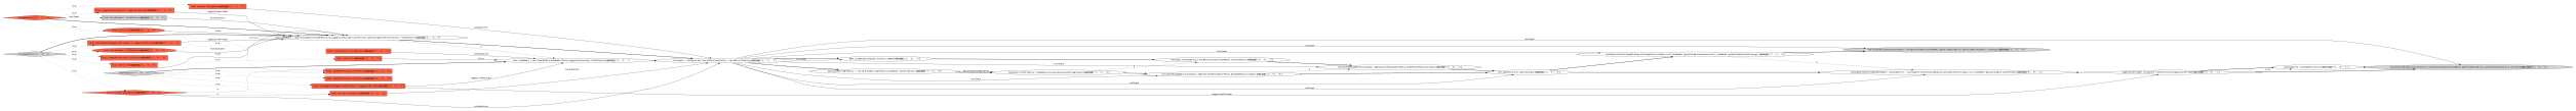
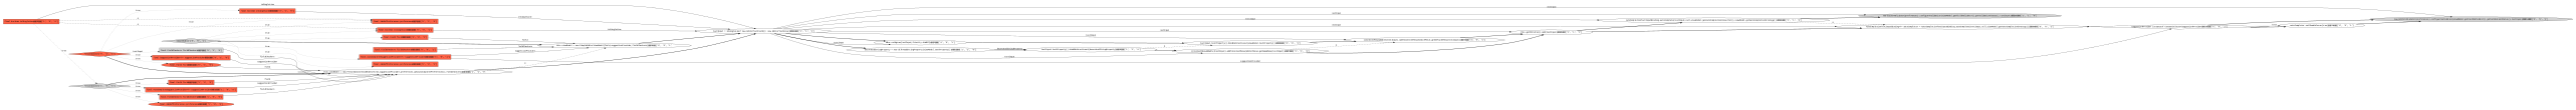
  digraph {
    fontname="Liberation Mono"
    rankdir=LR
    node [fillcolor=tomato fontname="Liberation Mono" shape=ellipse style=filled]
    edge [fontname="Liberation Mono" style=solid]
    n1 [fillcolor=white label="AutoCompletionTextInputBinding.autoComplete(textInput,null,viewModel.getAutoCompletionConverter(),viewModel.getAutoCompletionStrategy())@@@9@@@['1', '1', '0']"]
    n2 [fillcolor=lightgray label="new EditorValidator(preferences).configureValidation(viewModel.getFieldValidator().getValidationStatus(),textInput)@@@10@@@['1', '1', '0']"]
    n3 [fillcolor=white label="AutoCompletionTextInputBinding<?> autoCompleter = AutoCompletionTextInputBinding.autoComplete(textInput,null,viewModel.getAutoCompletionStrategy())@@@9@@@['0', '0', '1']"]
    n4 [fillcolor=white label="suggestionProvider instanceof ContentSelectorSuggestionProvider@@@10@@@['0', '0', '1']" shape=diamond]
    n5 [fillcolor=white label="((ContextMenuAddable)textInput).addToContextMenu(EditorMenus.getDefaultMenu(textInput))@@@7@@@['0', '0', '1']"]
    n6 [fillcolor=white label="this.getChildren().add(textInput)@@@8@@@['1', '1', '1']"]
-   n7 [label="final FieldCheckers fieldCheckers@@@2@@@['1', '0', '0']"]
+   n7 [label="final FieldCheckers fieldCheckers@@@2@@@['1', '0', '0']" shape=box]
    n8 [fillcolor=white label="this.viewModel = new PersonsEditorViewModel(field,suggestionProvider,preferences.getAutoCompletePreferences(),fieldCheckers)@@@3@@@['1', '1', '0']"]
    n9 [fillcolor=white label="this.viewModel = new SimpleEditorViewModel(field,suggestionProvider,fieldCheckers)@@@3@@@['0', '0', '1']"]
    n10 [fillcolor=white label="textInput = isSingleLine? new EditorTextField(): new EditorTextArea()@@@4@@@['1', '1', '1']"]
    n11 [fillcolor=lightgray label="new EditorValidator(preferences).configureValidation(viewModel.getFieldValidator().getValidationStatus(),textInput)@@@13@@@['0', '0', '1']"]
    n12 [label="final Field field@@@2@@@['0', '1', '0']"]
    n13 [fillcolor=white label="decoratedStringProperty = new UiThreadStringProperty(viewModel.textProperty())@@@5@@@['1', '1', '0']"]
    n14 [fillcolor=white label="textInput.textProperty().bindBidirectional(decoratedStringProperty)@@@6@@@['1', '1', '0']"]
    n15 [fillcolor=white label="textInput.textProperty().bindBidirectional(viewModel.textProperty())@@@6@@@['0', '0', '1']"]
    n16 [fillcolor=white label="((ContextMenuAddable)textInput).addToContextMenu(EditorMenus.getNameMenu(textInput))@@@7@@@['1', '1', '0']"]
    n17 [fillcolor=white label="HBox.setHgrow(textInput,Priority.ALWAYS)@@@5@@@['0', '0', '1']"]
    n18 [label="final Field field@@@2@@@['1', '0', '0']" shape=box]
    n19 [label="final SuggestionProvider<?> suggestionProvider@@@2@@@['0', '1', '0']" shape=box]
    n20 [label="final Field field@@@2@@@['0', '0', '1']" shape=box]
-   n21 [label="final boolean isSingleLine@@@2@@@['1', '0', '0']" shape=diamond]
+   n21 [label="final boolean isSingleLine@@@2@@@['1', '0', '0']" shape=box]
    n22 [label="final boolean isSingleLine@@@2@@@['0', '0', '1']" shape=box]
    n23 [label="final JabRefPreferences preferences@@@2@@@['0', '1', '0']" shape=box]
    n24 [fillcolor=white label="autoCompleter.setShowOnFocus(true)@@@11@@@['0', '0', '1']"]
    n25 [label="final FieldCheckers fieldCheckers@@@2@@@['0', '0', '1']" shape=box]
    n26 [label="final AutoCompleteSuggestionProvider<?> suggestionProvider@@@2@@@['1', '0', '0']" shape=box]
-   n27 [label="final JabRefPreferences preferences@@@2@@@['1', '0', '0']" shape=box]
+   n27 [label="final JabRefPreferences preferences@@@2@@@['1', '0', '0']"]
    n28 [fillcolor=lightgray label="SimpleEditor['0', '0', '1']" shape=diamond]
    n29 [label="final JabRefPreferences preferences@@@2@@@['0', '0', '1']" shape=box]
    n30 [label="final AutoCompleteSuggestionProvider<?> suggestionProvider@@@2@@@['0', '0', '1']" shape=box]
    n31 [fillcolor=lightgray label="final FieldCheckers fieldCheckers@@@2@@@['0', '1', '0']" shape=box]
    n32 [label="PersonsEditor['0', '1', '0']" shape=diamond]
    n33 [label="final boolean isSingleLine@@@2@@@['0', '1', '0']" shape=box]
    n34 [fillcolor=lightgray label="PersonsEditor['1', '0', '0']" shape=diamond]
    n1 -> n2 [style=bold]
    n1 -> n3 [label=0 style=dashed]
    n3 -> n4 [style=bold]
    n4 -> n11 [style=bold]
    n4 -> n24 [style=bold]
    n4 -> n24 [label=true style=dotted]
    n5 -> n6 [style=bold]
    n6 -> n1 [style=bold]
    n6 -> n3 [style=bold]
    n7 -> n8 [label=fieldCheckers]
    n8 -> n9 [label=0 style=dashed]
    n8 -> n10 [style=bold]
    n9 -> n10 [style=bold]
    n10 -> n1 [label=textInput]
    n10 -> n2 [label=textInput]
    n10 -> n3 [label=textInput]
    n10 -> n5 [label=textInput]
    n10 -> n6 [label=textInput]
    n10 -> n11 [label=textInput]
    n10 -> n13 [style=bold]
    n10 -> n16 [label=textInput]
    n10 -> n17 [label=textInput]
    n10 -> n17 [style=bold]
    n12 -> n8 [label=field]
    n13 -> n14 [label=decoratedStringProperty]
    n13 -> n14 [style=bold]
    n14 -> n15 [label=0 style=dashed]
    n14 -> n16 [style=bold]
    n15 -> n5 [style=bold]
    n16 -> n5 [label=0 style=dashed]
    n16 -> n6 [style=bold]
    n17 -> n15 [style=bold]
    n18 -> n8 [label=field]
    n19 -> n8 [label=suggestionProvider]
    n20 -> n9 [label=field]
    n21 -> n10 [label=isSingleLine]
    n21 -> n22 [label=0 style=dashed]
    n21 -> n23 [label=0 style=dashed]
    n22 -> n10 [label=isSingleLine]
    n24 -> n11 [style=bold]
    n25 -> n9 [label=fieldCheckers]
    n26 -> n8 [label=suggestionProvider]
    n28 -> n9 [style=bold]
    n28 -> n20 [label=true style=dotted]
    n28 -> n22 [label=true style=dotted]
    n28 -> n23 [label=true style=dotted]
    n28 -> n29 [label=true style=dotted]
    n28 -> n30 [label=true style=dotted]
    n30 -> n4 [label=suggestionProvider]
    n30 -> n9 [label=suggestionProvider]
    n31 -> n8 [label=fieldCheckers]
    n32 -> n8 [style=bold]
    n32 -> n12 [label=true style=dotted]
    n32 -> n19 [label=true style=dotted]
-   n12 -> n23 [label=true style=dotted]
+   n32 -> n23 [label=true style=dotted]
    n32 -> n31 [label=textInput style=dotted]
    n32 -> n33 [label=true style=dotted]
    n33 -> n10 [label=isSingleLine]
    n34 -> n7 [label=true style=dotted]
    n34 -> n8 [style=bold]
    n34 -> n18 [label=true style=dotted]
-   n34 -> n21 [label=true style=dotted]
+   n21 -> n34 [label=true style=dotted]
    n34 -> n26 [label=true style=dotted]
    n34 -> n27 [label=true style=dotted]
  }
